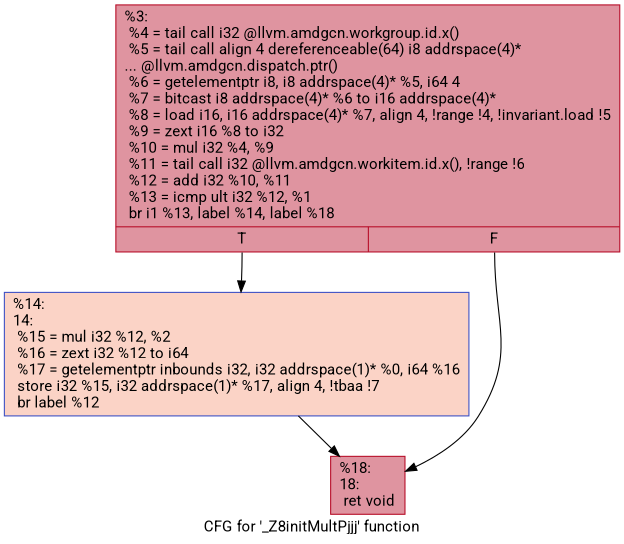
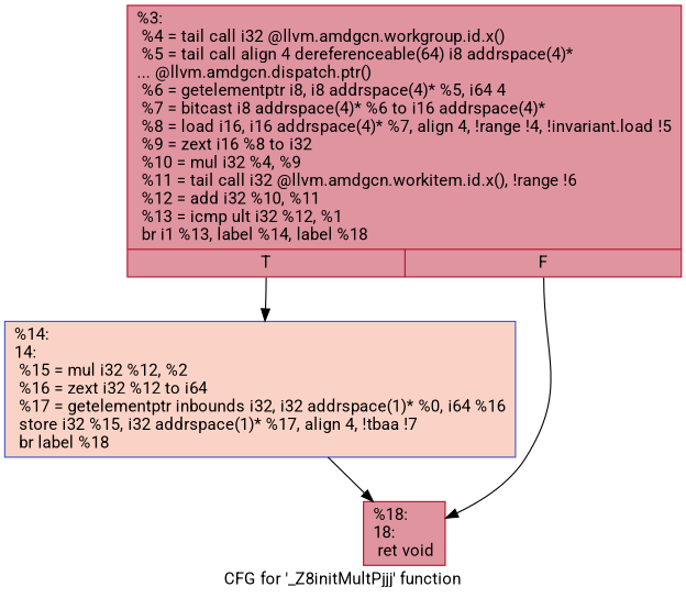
  digraph {
    label="CFG for '_Z8initMultPjjj' function"
    fontname=Roboto
    node [color="#b70d28ff" fillcolor="#b70d2870" shape=record style=filled fontname=Roboto]
    edge [fontname=Roboto]
    n1 [label="{%3:\l  %4 = tail call i32 @llvm.amdgcn.workgroup.id.x()\l  %5 = tail call align 4 dereferenceable(64) i8 addrspace(4)*\l... @llvm.amdgcn.dispatch.ptr()\l  %6 = getelementptr i8, i8 addrspace(4)* %5, i64 4\l  %7 = bitcast i8 addrspace(4)* %6 to i16 addrspace(4)*\l  %8 = load i16, i16 addrspace(4)* %7, align 4, !range !4, !invariant.load !5\l  %9 = zext i16 %8 to i32\l  %10 = mul i32 %4, %9\l  %11 = tail call i32 @llvm.amdgcn.workitem.id.x(), !range !6\l  %12 = add i32 %10, %11\l  %13 = icmp ult i32 %12, %1\l  br i1 %13, label %14, label %18\l|{<s0>T|<s1>F}}"]
-   n2 [color="#3d50c3ff" fillcolor="#f59c7d70" label="{%14:\l14:                                               \l  %15 = mul i32 %12, %2\l  %16 = zext i32 %12 to i64\l  %17 = getelementptr inbounds i32, i32 addrspace(1)* %0, i64 %16\l  store i32 %15, i32 addrspace(1)* %17, align 4, !tbaa !7\l  br label %12\l}"]
+   n2 [color="#3d50c3ff" fillcolor="#f59c7d70" label="{%14:\l14:                                               \l  %15 = mul i32 %12, %2\l  %16 = zext i32 %12 to i64\l  %17 = getelementptr inbounds i32, i32 addrspace(1)* %0, i64 %16\l  store i32 %15, i32 addrspace(1)* %17, align 4, !tbaa !7\l  br label %18\l}"]
    n3 [label="{%18:\l18:                                               \l  ret void\l}"]
    n1 -> n2 [tailport=s0]
    n1 -> n3 [tailport=s1]
    n2 -> n3
  }
